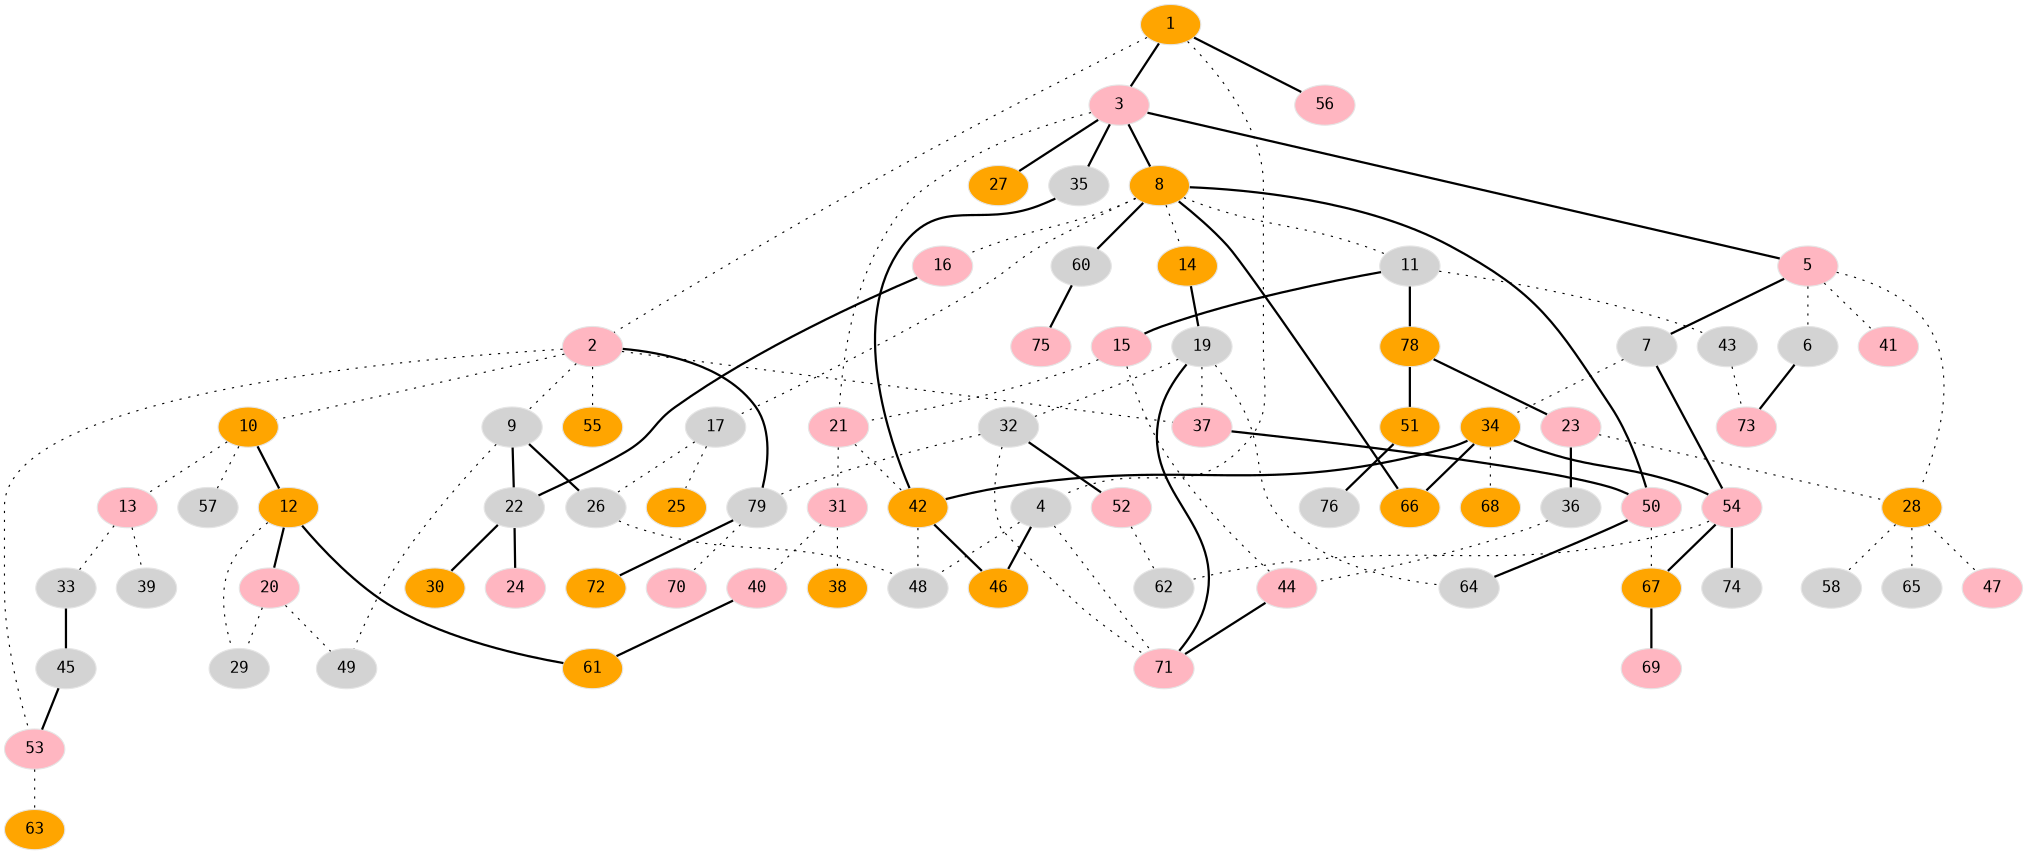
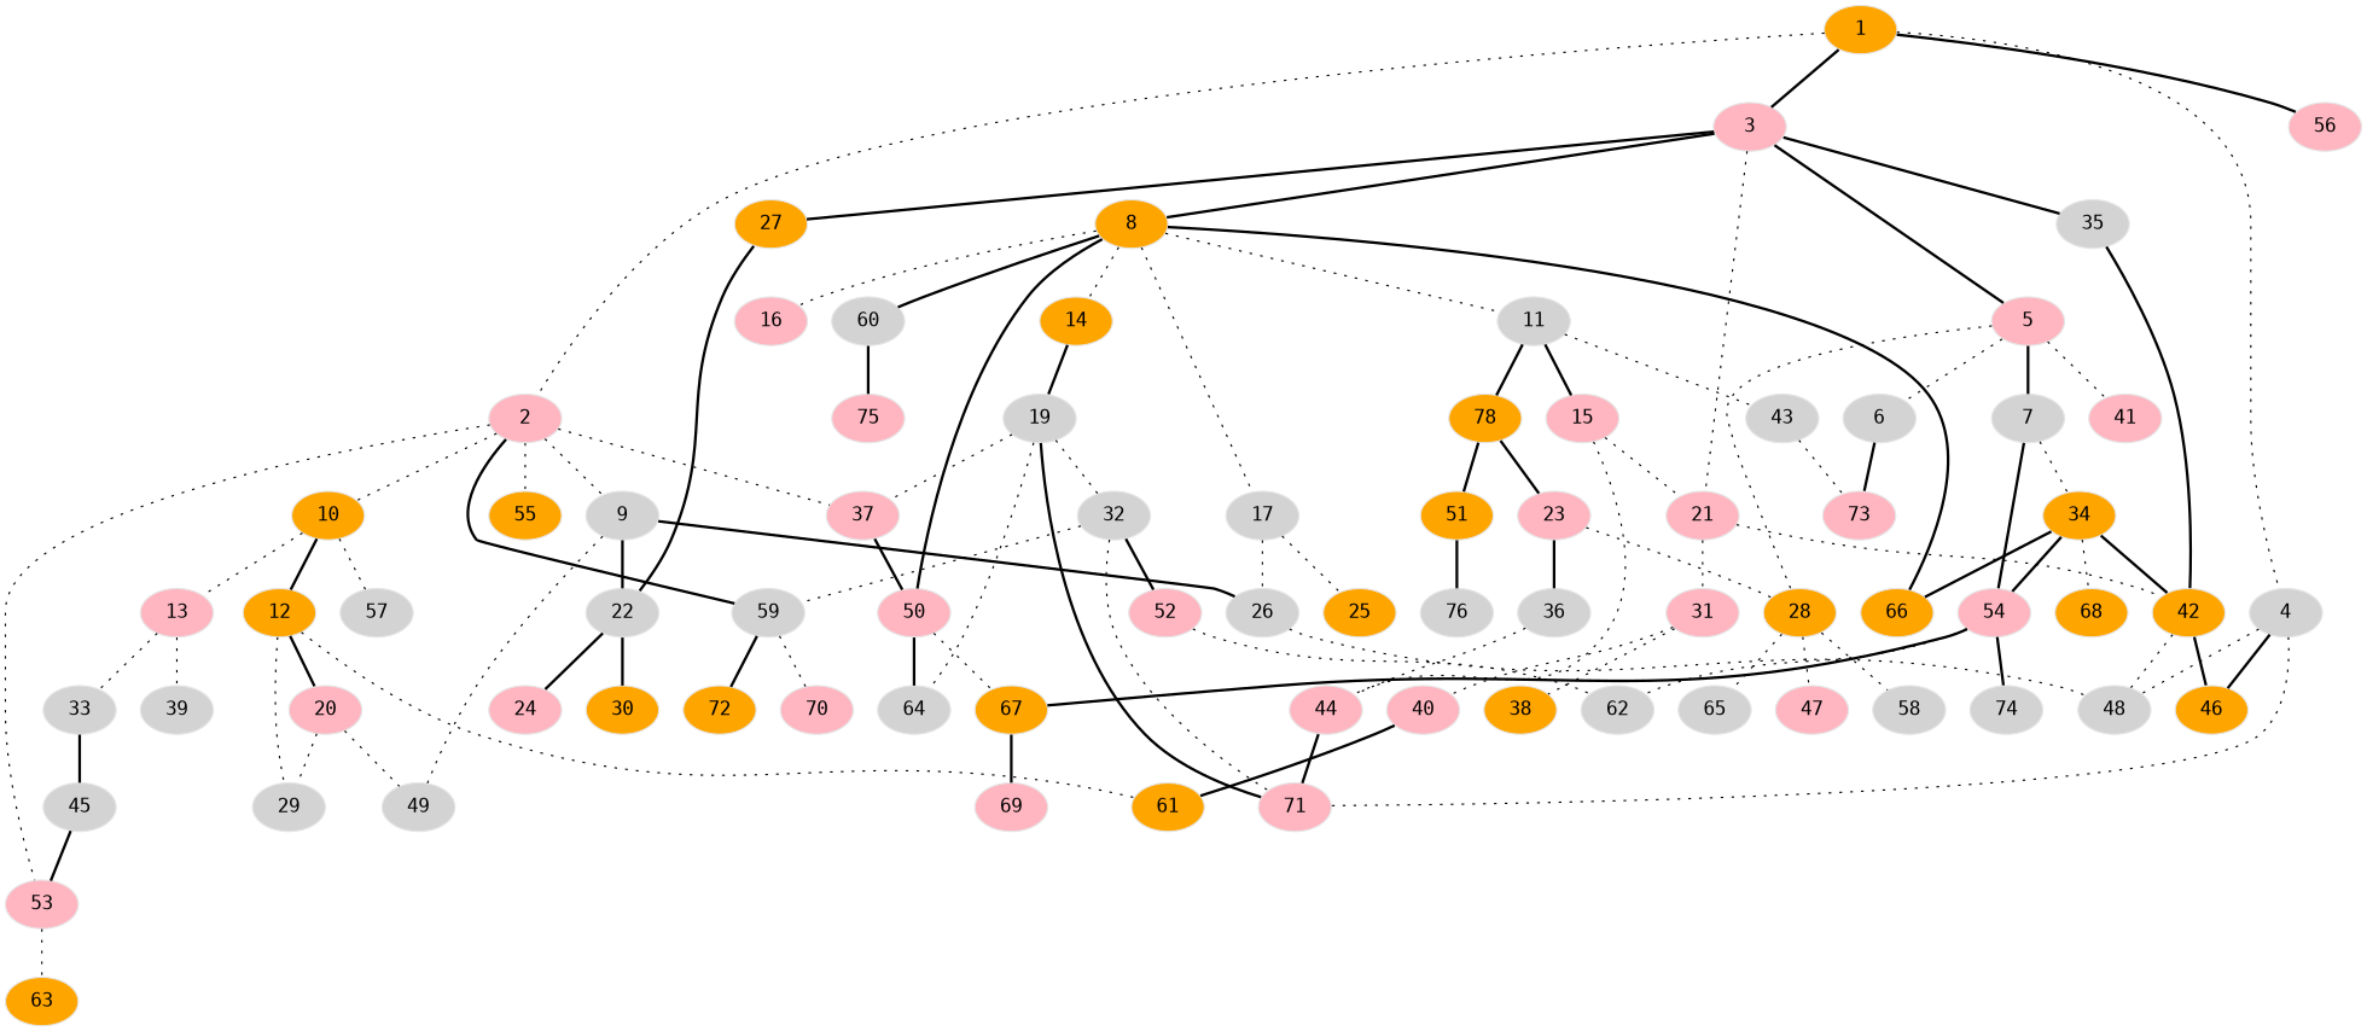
  graph {
    fontname="DejaVu Sans Mono"
    node [color=gray90 fillcolor=lightgrey fontname="DejaVu Sans Mono" style=filled]
    edge [fontname="DejaVu Sans Mono" style=dotted]
    1 [fillcolor=orange]
    2 [fillcolor=lightpink]
    3 [fillcolor=lightpink]
    4
    56 [fillcolor=lightpink]
    9
    10 [fillcolor=orange]
    37 [fillcolor=lightpink]
    53 [fillcolor=lightpink]
    55 [fillcolor=orange]
-   59 [label=79]
+   59
    5 [fillcolor=lightpink]
    8 [fillcolor=orange]
    21 [fillcolor=lightpink]
    27 [fillcolor=orange]
    35
    46 [fillcolor=orange]
    48
    71 [fillcolor=lightpink]
    22
    26
    49
    12 [fillcolor=orange]
    13 [fillcolor=lightpink]
    57
    50 [fillcolor=lightpink]
    63 [fillcolor=orange]
    70 [fillcolor=lightpink]
    72 [fillcolor=orange]
    6
    7
    28 [fillcolor=orange]
    41 [fillcolor=lightpink]
    11
    14 [fillcolor=orange]
    16 [fillcolor=lightpink]
    17
    60
    66 [fillcolor=orange]
    31 [fillcolor=lightpink]
    42 [fillcolor=orange]
    73 [fillcolor=lightpink]
    34 [fillcolor=orange]
    54 [fillcolor=lightpink]
    47 [fillcolor=lightpink]
    58
    65
    68 [fillcolor=orange]
    67 [fillcolor=orange]
    62
    74
    15 [fillcolor=lightpink]
    n53 [fillcolor=orange label=78]
    43
    19
    25 [fillcolor=orange]
    64
    75 [fillcolor=lightpink]
    24 [fillcolor=lightpink]
    30 [fillcolor=orange]
    20 [fillcolor=lightpink]
    29
    61 [fillcolor=orange]
    33
    39
    44 [fillcolor=lightpink]
    23 [fillcolor=lightpink]
    51 [fillcolor=orange]
    45
    32
    36
    76
    52 [fillcolor=lightpink]
    38 [fillcolor=orange]
    40 [fillcolor=lightpink]
    69 [fillcolor=lightpink]
    1 -- 2
    1 -- 3 [style=bold]
    1 -- 4
    1 -- 56 [style=bold]
    2 -- 9
    2 -- 10
    2 -- 37
    2 -- 53
    2 -- 55
    2 -- 59 [style=bold]
    3 -- 5 [style=bold]
    3 -- 8 [style=bold]
    3 -- 21
    3 -- 27 [style=bold]
    3 -- 35 [style=bold]
    4 -- 46 [style=bold]
    4 -- 48
    4 -- 71
    9 -- 22 [style=bold]
    9 -- 26 [style=bold]
    9 -- 49
    10 -- 12 [style=bold]
    10 -- 13
    10 -- 57
    37 -- 50 [style=bold]
    53 -- 63
    59 -- 70
    59 -- 72 [style=bold]
    5 -- 6
    5 -- 7 [style=bold]
    5 -- 28
    5 -- 41
    8 -- 50 [style=bold]
    8 -- 11
    8 -- 14
    8 -- 16
    8 -- 17
    8 -- 60 [style=bold]
    8 -- 66 [style=bold]
    21 -- 31
    21 -- 42
    35 -- 42 [style=bold]
    22 -- 24 [style=bold]
    22 -- 30 [style=bold]
    26 -- 48
    12 -- 20 [style=bold]
    12 -- 29
-   12 -- 61 [style=bold]
+   12 -- 61
    13 -- 33
    13 -- 39
    50 -- 67
    50 -- 64 [style=bold]
    6 -- 73 [style=bold]
    7 -- 34
    7 -- 54 [style=bold]
    28 -- 47
    28 -- 58
    28 -- 65
    11 -- 15 [style=bold]
    11 -- n53 [style=bold]
    11 -- 43
    14 -- 19 [style=bold]
-   16 -- 22 [style=bold]
+   27 -- 22 [style=bold]
    17 -- 26
    17 -- 25
    60 -- 75 [style=bold]
    31 -- 38
    31 -- 40
    42 -- 46 [style=bold]
    42 -- 48
    34 -- 66 [style=bold]
    34 -- 42 [style=bold]
    34 -- 54 [style=bold]
    34 -- 68
    54 -- 67 [style=bold]
    54 -- 62
    54 -- 74 [style=bold]
    67 -- 69 [style=bold]
    15 -- 21
    15 -- 44
    n53 -- 23 [style=bold]
    n53 -- 51 [style=bold]
    43 -- 73
    19 -- 37
    19 -- 71 [style=bold]
    19 -- 64
    19 -- 32
    20 -- 49
    20 -- 29
    33 -- 45 [style=bold]
    44 -- 71 [style=bold]
    23 -- 28
    23 -- 36 [style=bold]
    51 -- 76 [style=bold]
    45 -- 53 [style=bold]
    32 -- 59
    32 -- 71
    32 -- 52 [style=bold]
    36 -- 44
    52 -- 62
    40 -- 61 [style=bold]
  }
